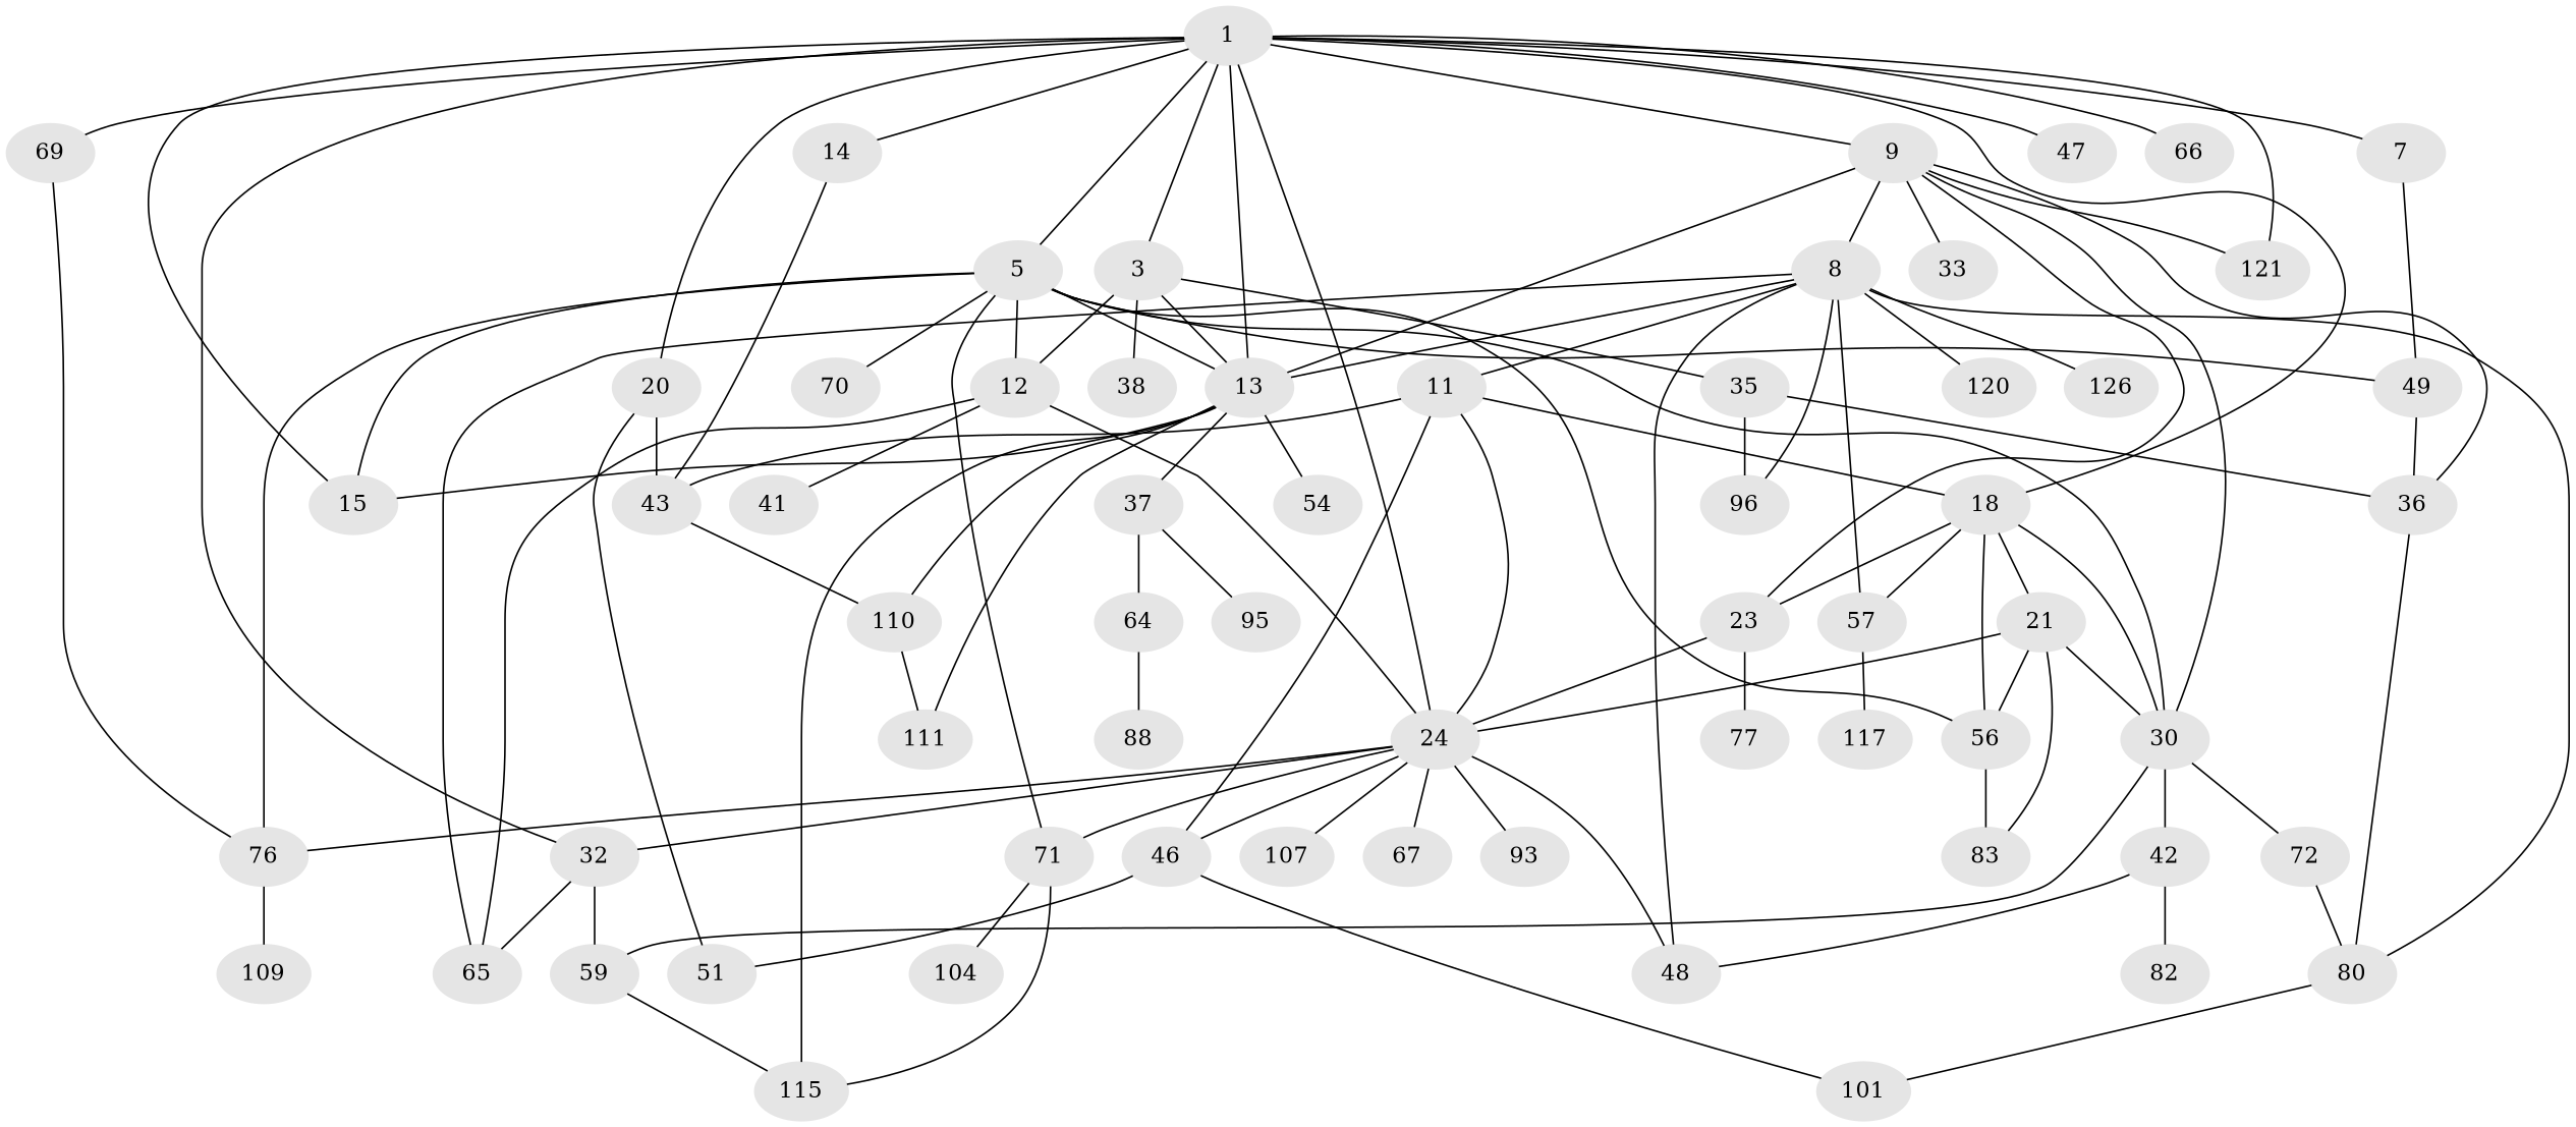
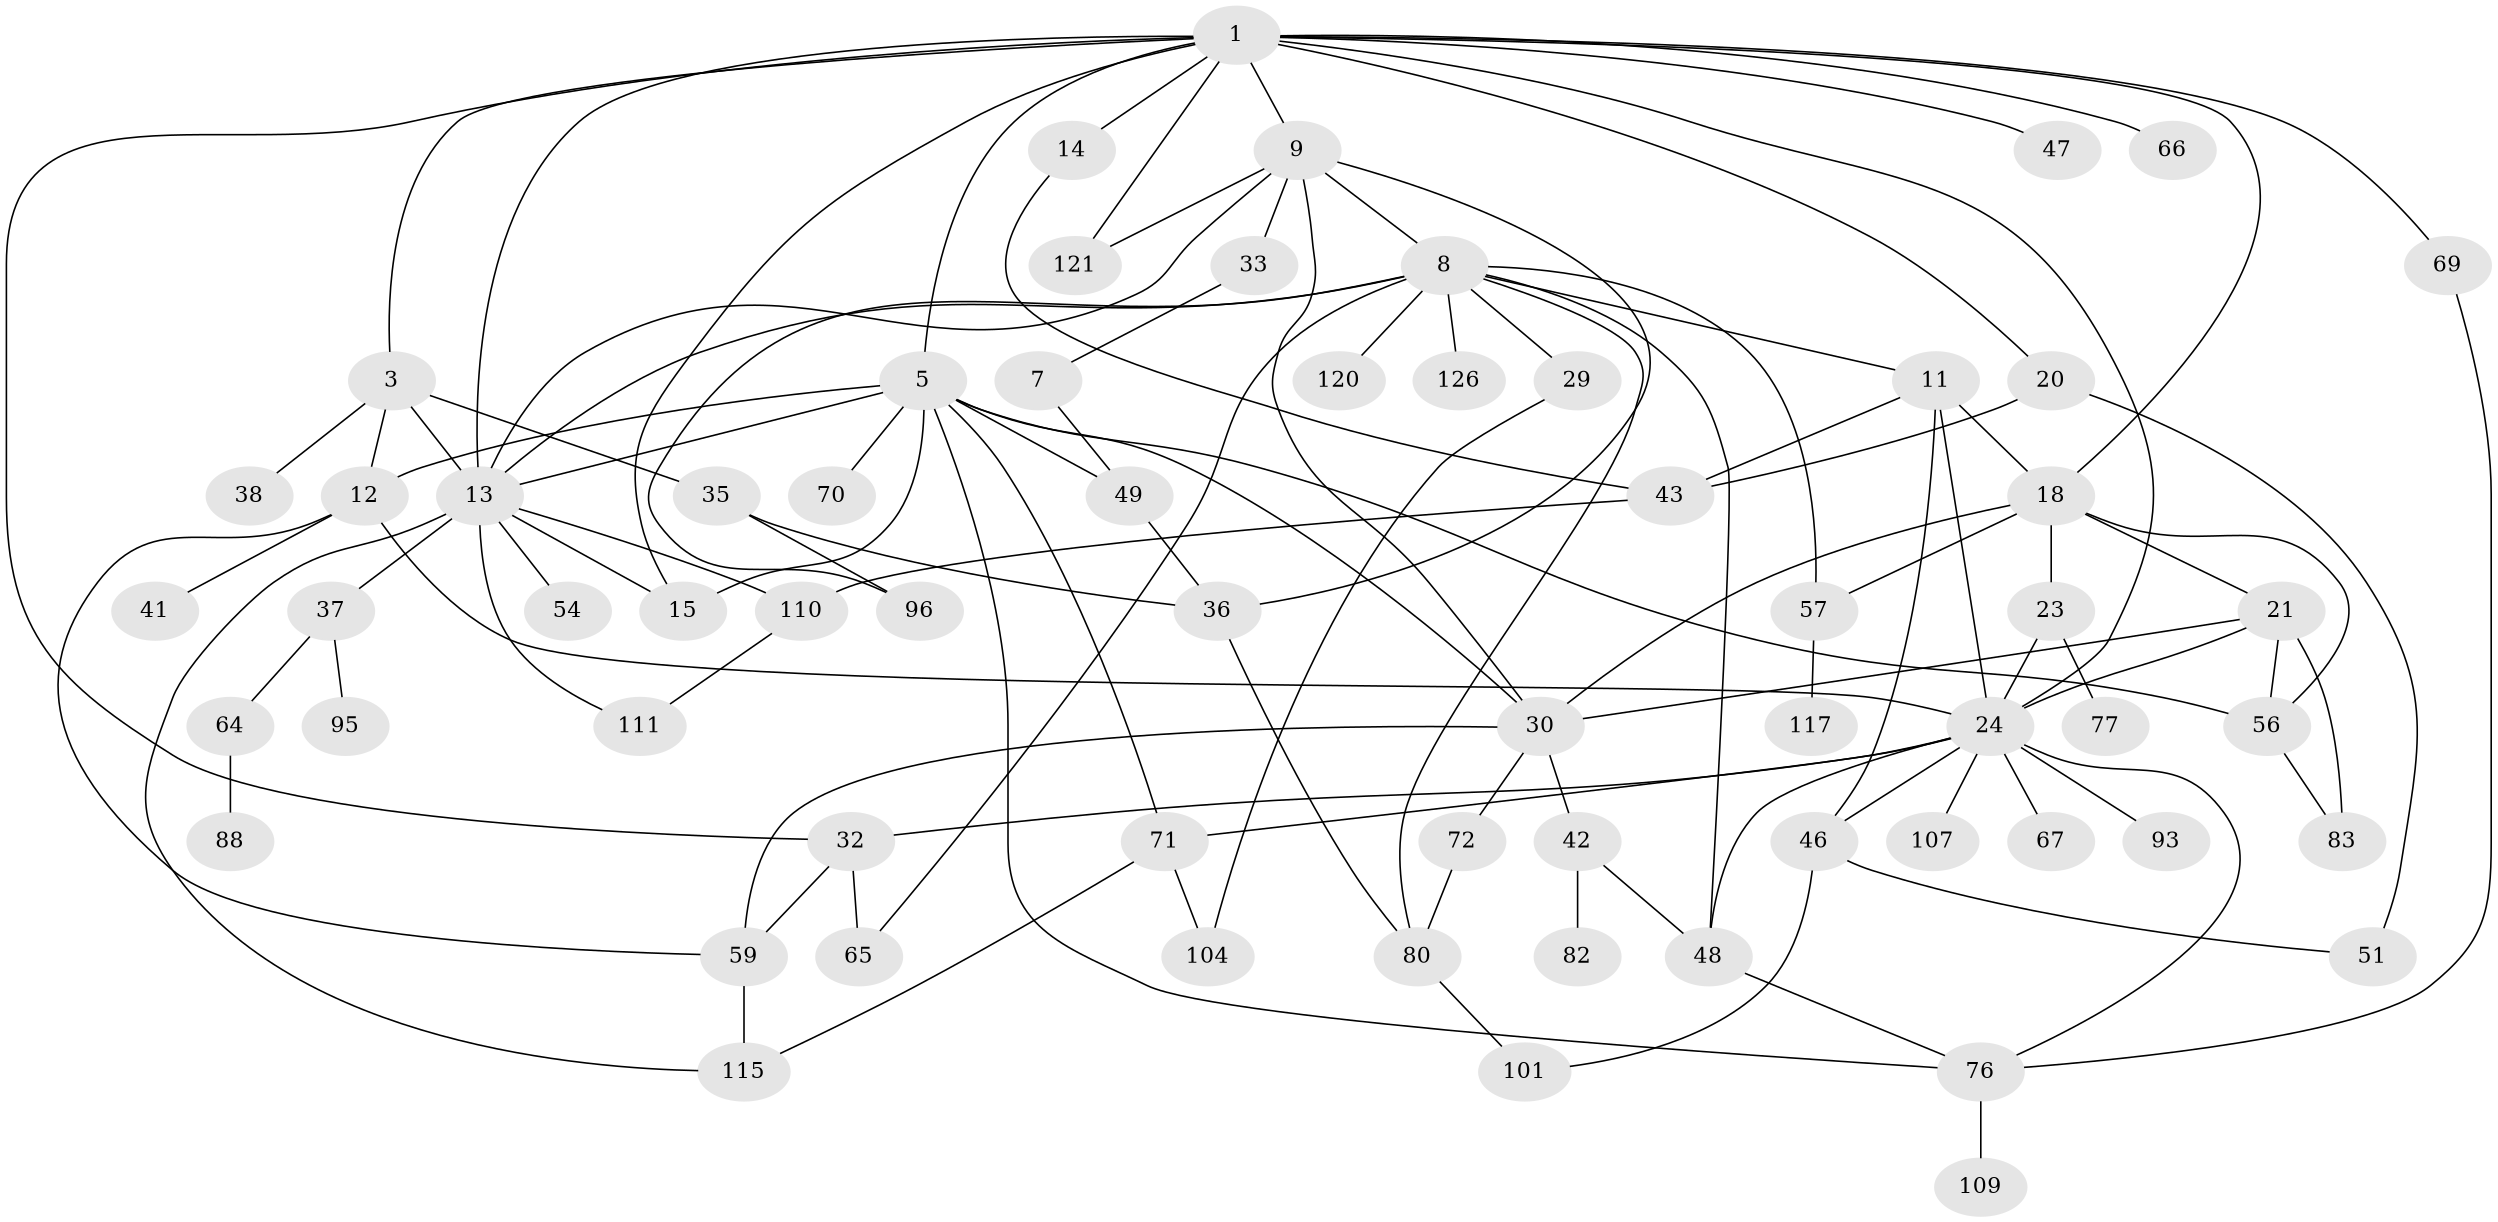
  graph {
    node [color=gray90 style=filled]
    1 [super="+16+3+4"]
    n2 [label=3 super="+10"]
    5 [super="+27+52+40"]
    n4 [label=9 super="+112+50"]
    7
    13 [super="+31+25"]
    14
    15
    18 [super="+78"]
    20
    24 [super="+58+75+28+73"]
    32
    47
    66
    69
    121
    12 [super="+45+106"]
    35
    38
    30 [super="+87+34"]
    49 [super="+89"]
    56 [super="+99"]
    70
    71 [super="+91"]
    76 [super="+92"]
    8 [super="+22+53+26+9+125+60+19"]
    23 [super="+63+39"]
    33
    36 [super="+79"]
    37
    54
    110
    111
    115 [super="+116"]
    43 [super="+123"]
    57
    21 [super="+81"]
    51 [super="+122"]
    48 [super="+85"]
    46
    67
    93
    107
    65 [super="+68"]
    59 [super="+74"]
    41 [super="+61"]
    96 [super="+118"]
    42
    72 [super="+90"]
    83
    104
    109
    11 [super="+86"]
+   29
    80 [super="+100"]
    120
    126
    77
    117
    101
    64
    95 [super="+124"]
    82
    88
    1 -- n2
    1 -- 5
    1 -- n4
-   1 -- 7
+   33 -- 7
    1 -- 13 [weight=2]
    1 -- 14
    1 -- 15
    1 -- 18
    1 -- 20
    1 -- 24 [weight=2]
    1 -- 32
    1 -- 47
    1 -- 66
    1 -- 69
    1 -- 121
    n2 -- 13
    n2 -- 12
    n2 -- 35
    n2 -- 38
    5 -- 13
    5 -- 15
    5 -- 12
    5 -- 30
    5 -- 49
    5 -- 56
    5 -- 70
    5 -- 71
    5 -- 76
    n4 -- 13
    n4 -- 121
    n4 -- 30
    n4 -- 8 [weight=2]
-   n4 -- 23
    n4 -- 33
    n4 -- 36
    7 -- 49
    13 -- 15
    13 -- 37
    13 -- 54
    13 -- 110
    13 -- 111
    13 -- 115
    14 -- 43
    18 -- 30
    18 -- 56
    18 -- 23
    18 -- 57
    18 -- 21
    20 -- 43
    20 -- 51
    24 -- 32
    24 -- 71 [weight=2]
    24 -- 76
    24 -- 48
    24 -- 46
    24 -- 67
    24 -- 93
    24 -- 107
    32 -- 65
    32 -- 59
    69 -- 76
    12 -- 24
-   12 -- 65
+   12 -- 59
    12 -- 41
    35 -- 36
    35 -- 96
    30 -- 59 [weight=2]
    30 -- 42
    30 -- 72
    49 -- 36
    56 -- 83
    71 -- 115
    71 -- 104
    76 -- 109
    8 -- 13
    8 -- 57
    8 -- 48
    8 -- 65
    8 -- 96
    8 -- 11
+   8 -- 29
    8 -- 80
    8 -- 120
    8 -- 126
    23 -- 24
    23 -- 77
    36 -- 80
    37 -- 64
    37 -- 95
    110 -- 111
    43 -- 110
    57 -- 117
    21 -- 24
    21 -- 30
    21 -- 56
    21 -- 83
+   48 -- 76
    46 -- 51
    46 -- 101
    59 -- 115
    42 -- 48
    42 -- 82
    72 -- 80
    11 -- 18
    11 -- 24
    11 -- 43 [weight=2]
    11 -- 46
+   29 -- 104
    80 -- 101
    64 -- 88
  }
